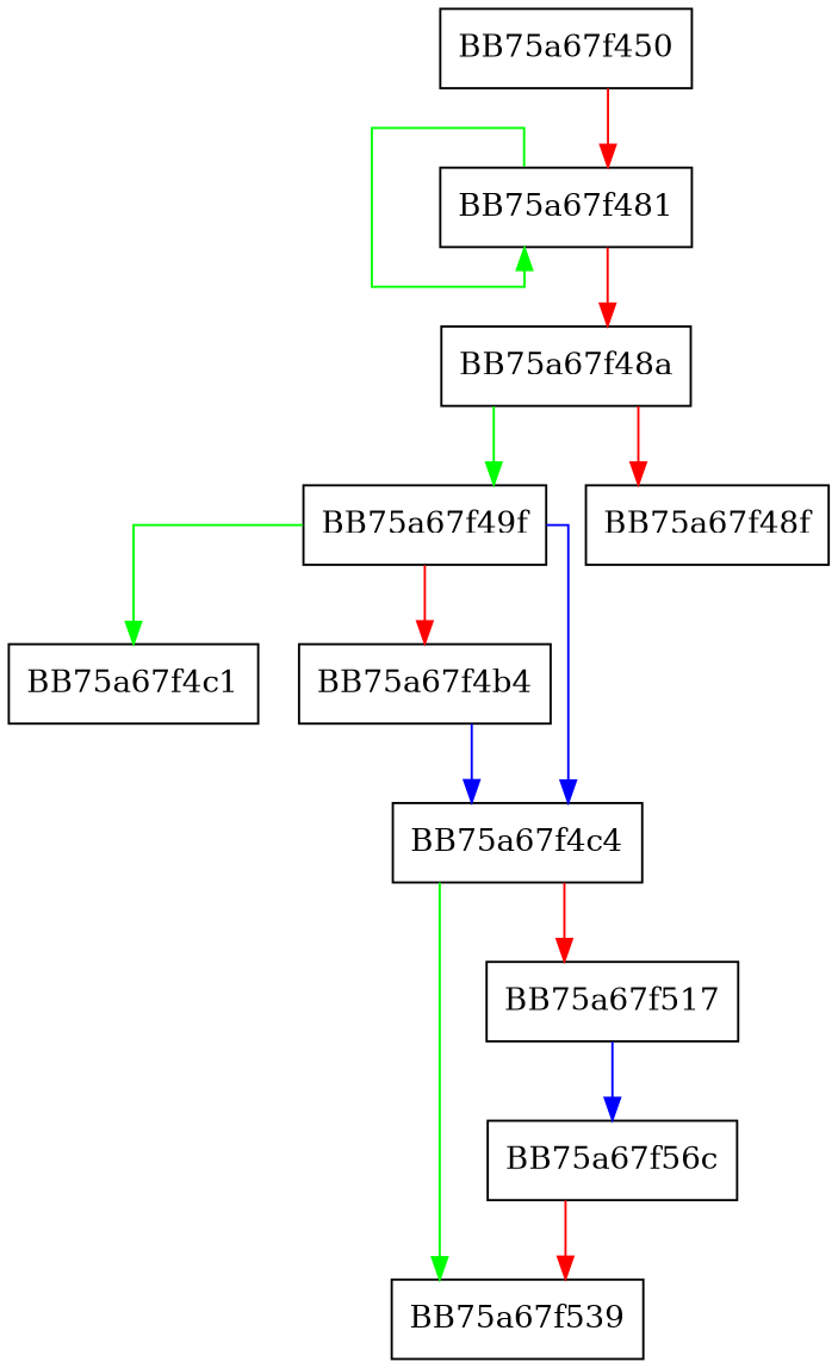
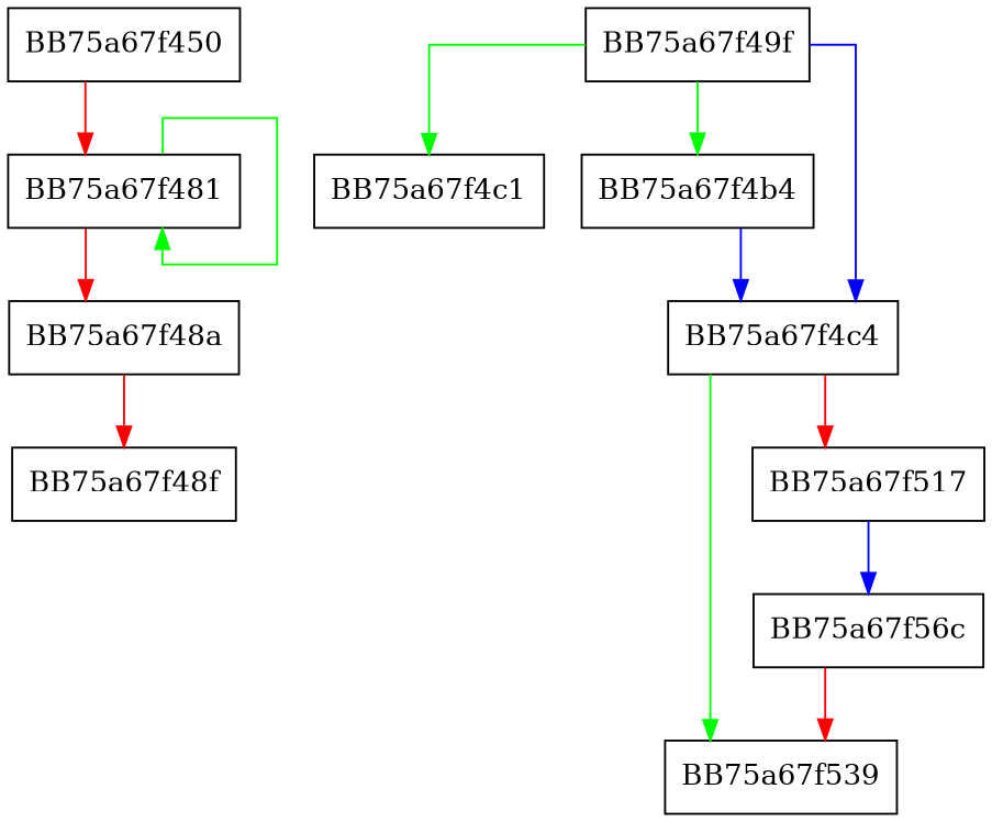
  digraph {
    splines=ortho
    node [shape=box]
    edge [color=red]
    BB75a67f450
    BB75a67f481
    BB75a67f48a
    BB75a67f49f
    BB75a67f48f
    BB75a67f4c1
    BB75a67f4b4
    BB75a67f4c4
    BB75a67f539
    BB75a67f517
    BB75a67f56c
    BB75a67f450 -> BB75a67f481
    BB75a67f481 -> BB75a67f481 [color=green]
    BB75a67f481 -> BB75a67f48a
-   BB75a67f48a -> BB75a67f49f [color=green]
    BB75a67f48a -> BB75a67f48f
    BB75a67f49f -> BB75a67f4c1 [color=green]
-   BB75a67f49f -> BB75a67f4b4
+   BB75a67f49f -> BB75a67f4b4 [color=green]
    BB75a67f49f -> BB75a67f4c4 [color=blue]
    BB75a67f4b4 -> BB75a67f4c4 [color=blue]
    BB75a67f4c4 -> BB75a67f539 [color=green]
    BB75a67f4c4 -> BB75a67f517
    BB75a67f517 -> BB75a67f56c [color=blue]
    BB75a67f56c -> BB75a67f539
  }
